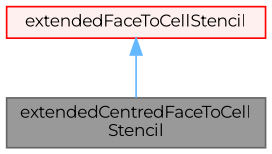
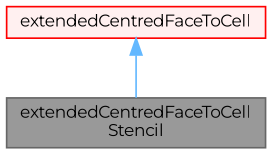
  digraph {
    fontname=Montserrat
    node [fontname=Montserrat fontsize=10 shape=box style=filled]
    n1 [color=gray40 fillcolor=grey60 fontcolor=black height=0.2 label="extendedCentredFaceToCell\lStencil" width=0.4]
-   n2 [color=red fillcolor="#FFF0F0" height=0.2 label=extendedFaceToCellStencil width=0.4]
+   n2 [color=red fillcolor="#FFF0F0" height=0.2 label=extendedCentredFaceToCell width=0.4]
    n2 -> n1 [color=steelblue1 dir=back fontname=Montserrat fontsize=10 labelfontname=Helvetica labelfontsize=10 style=solid]
  }
